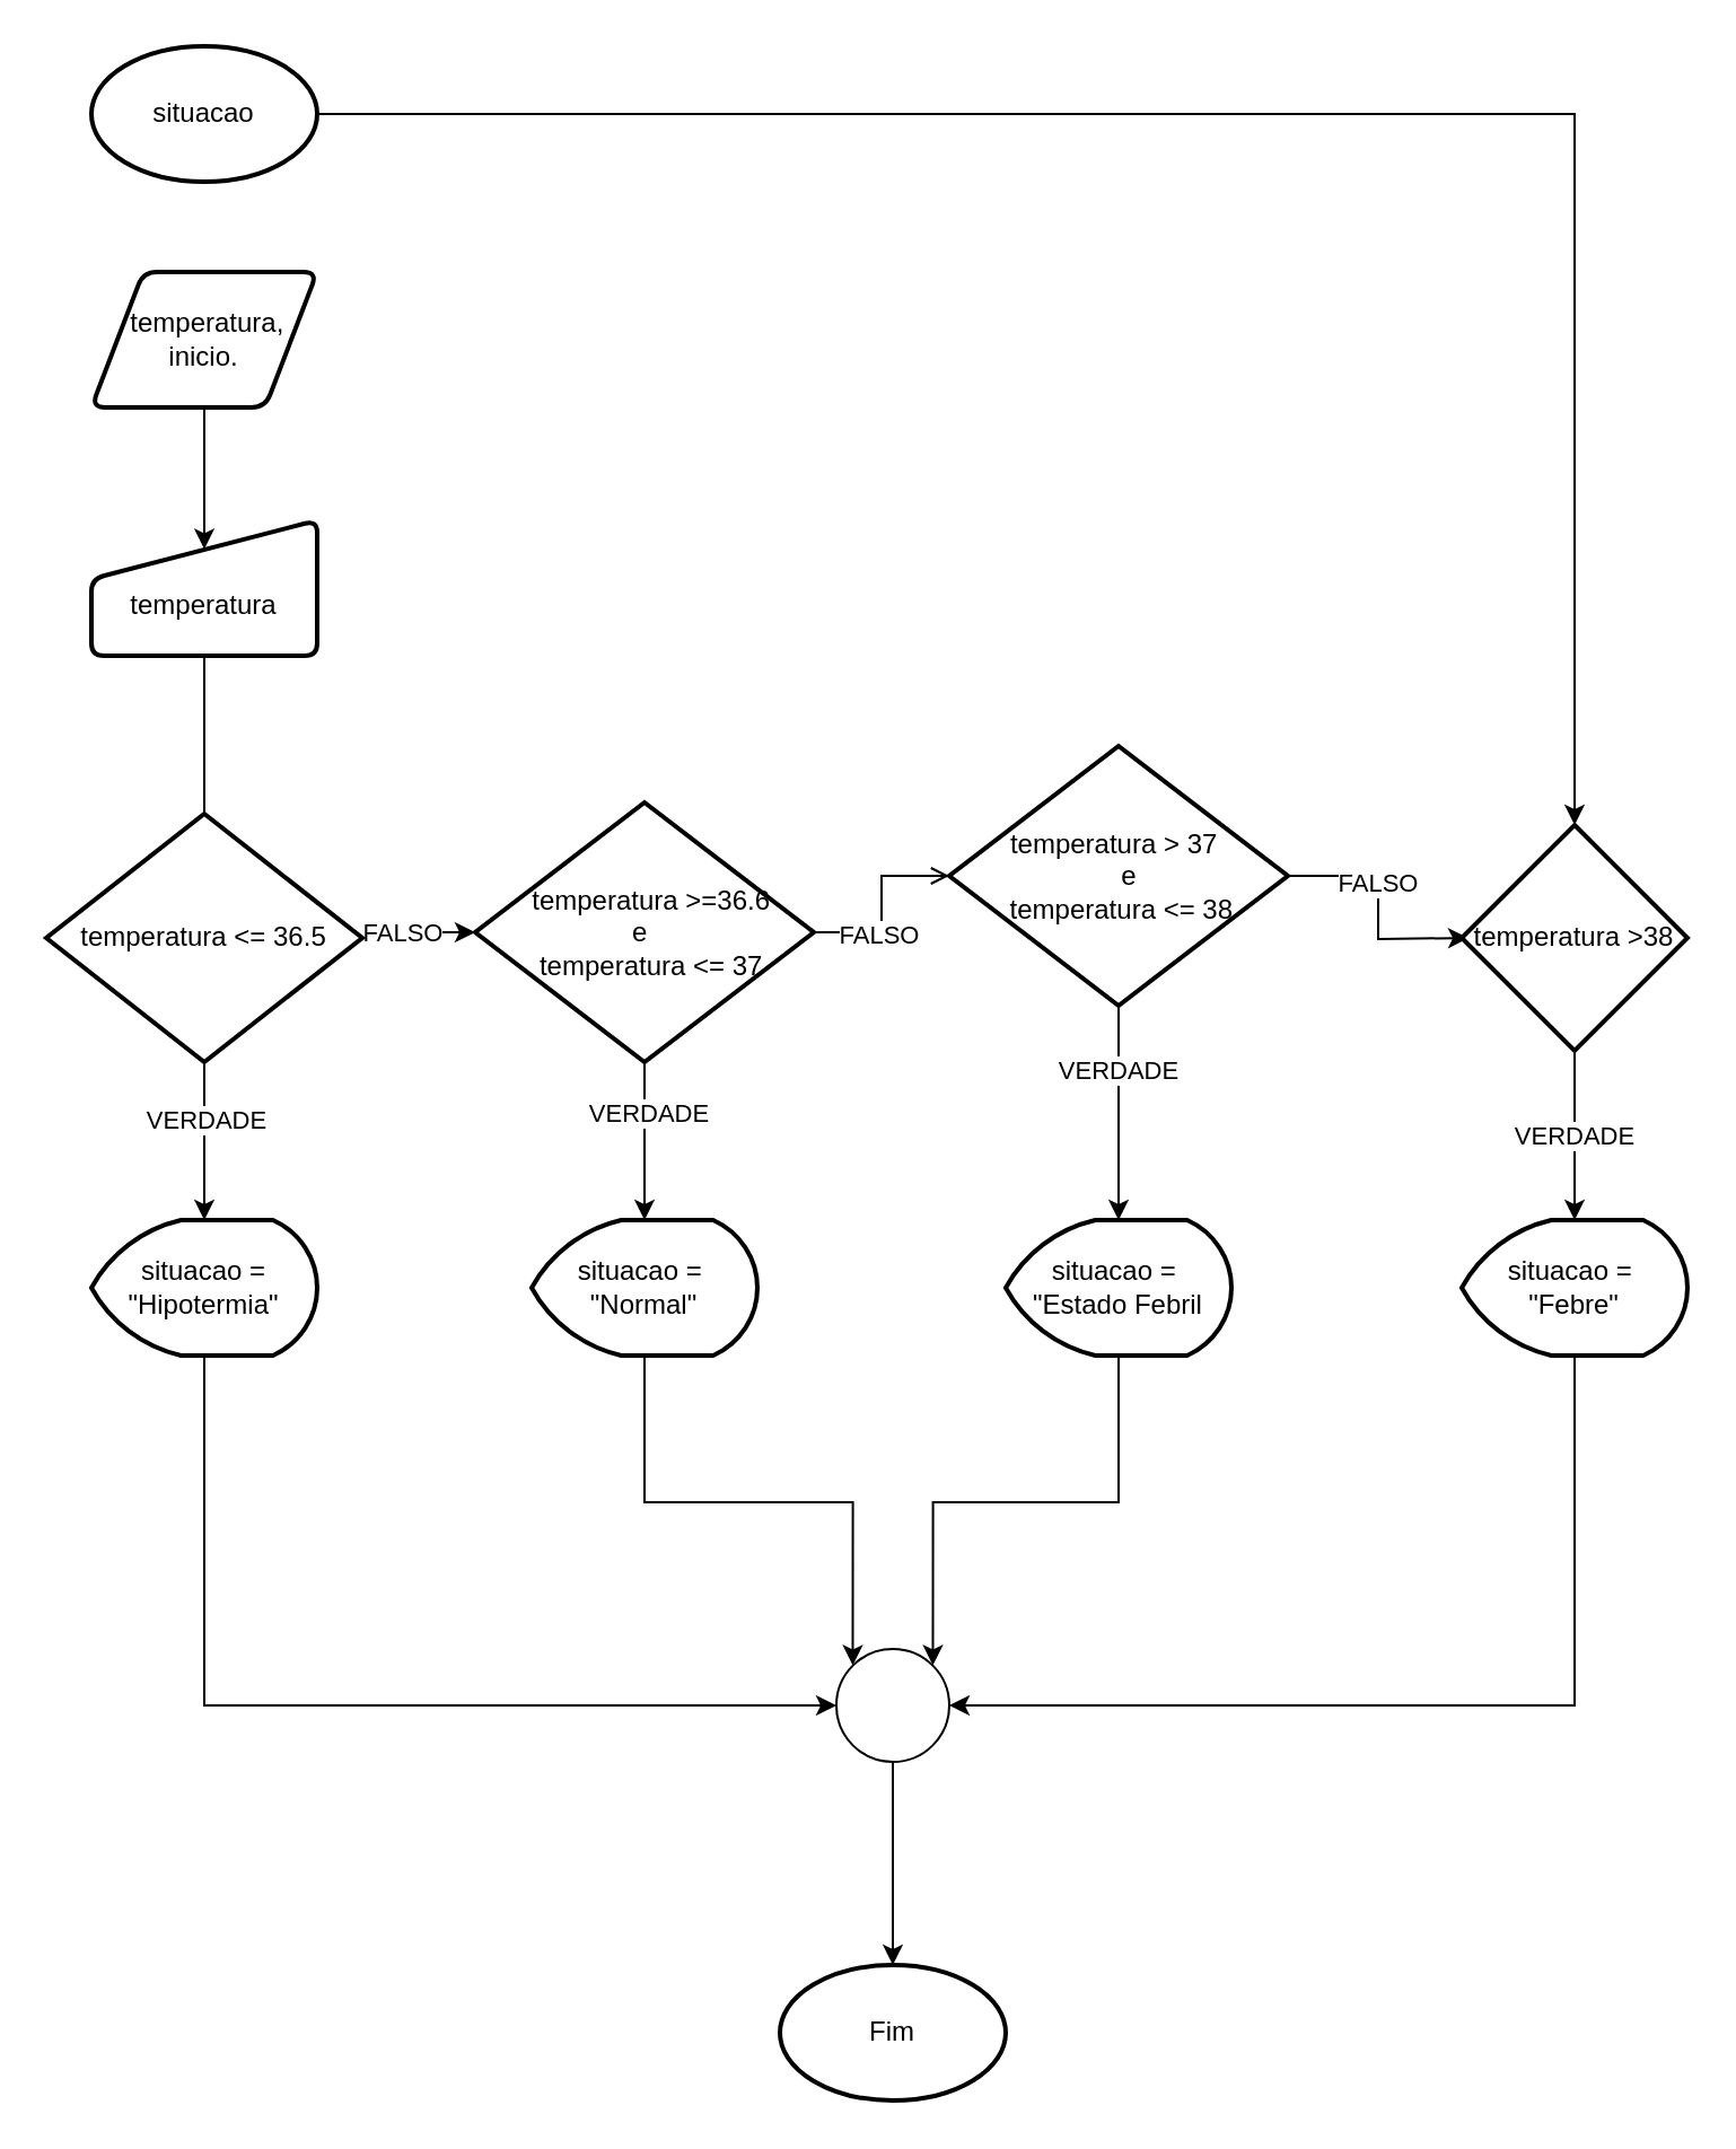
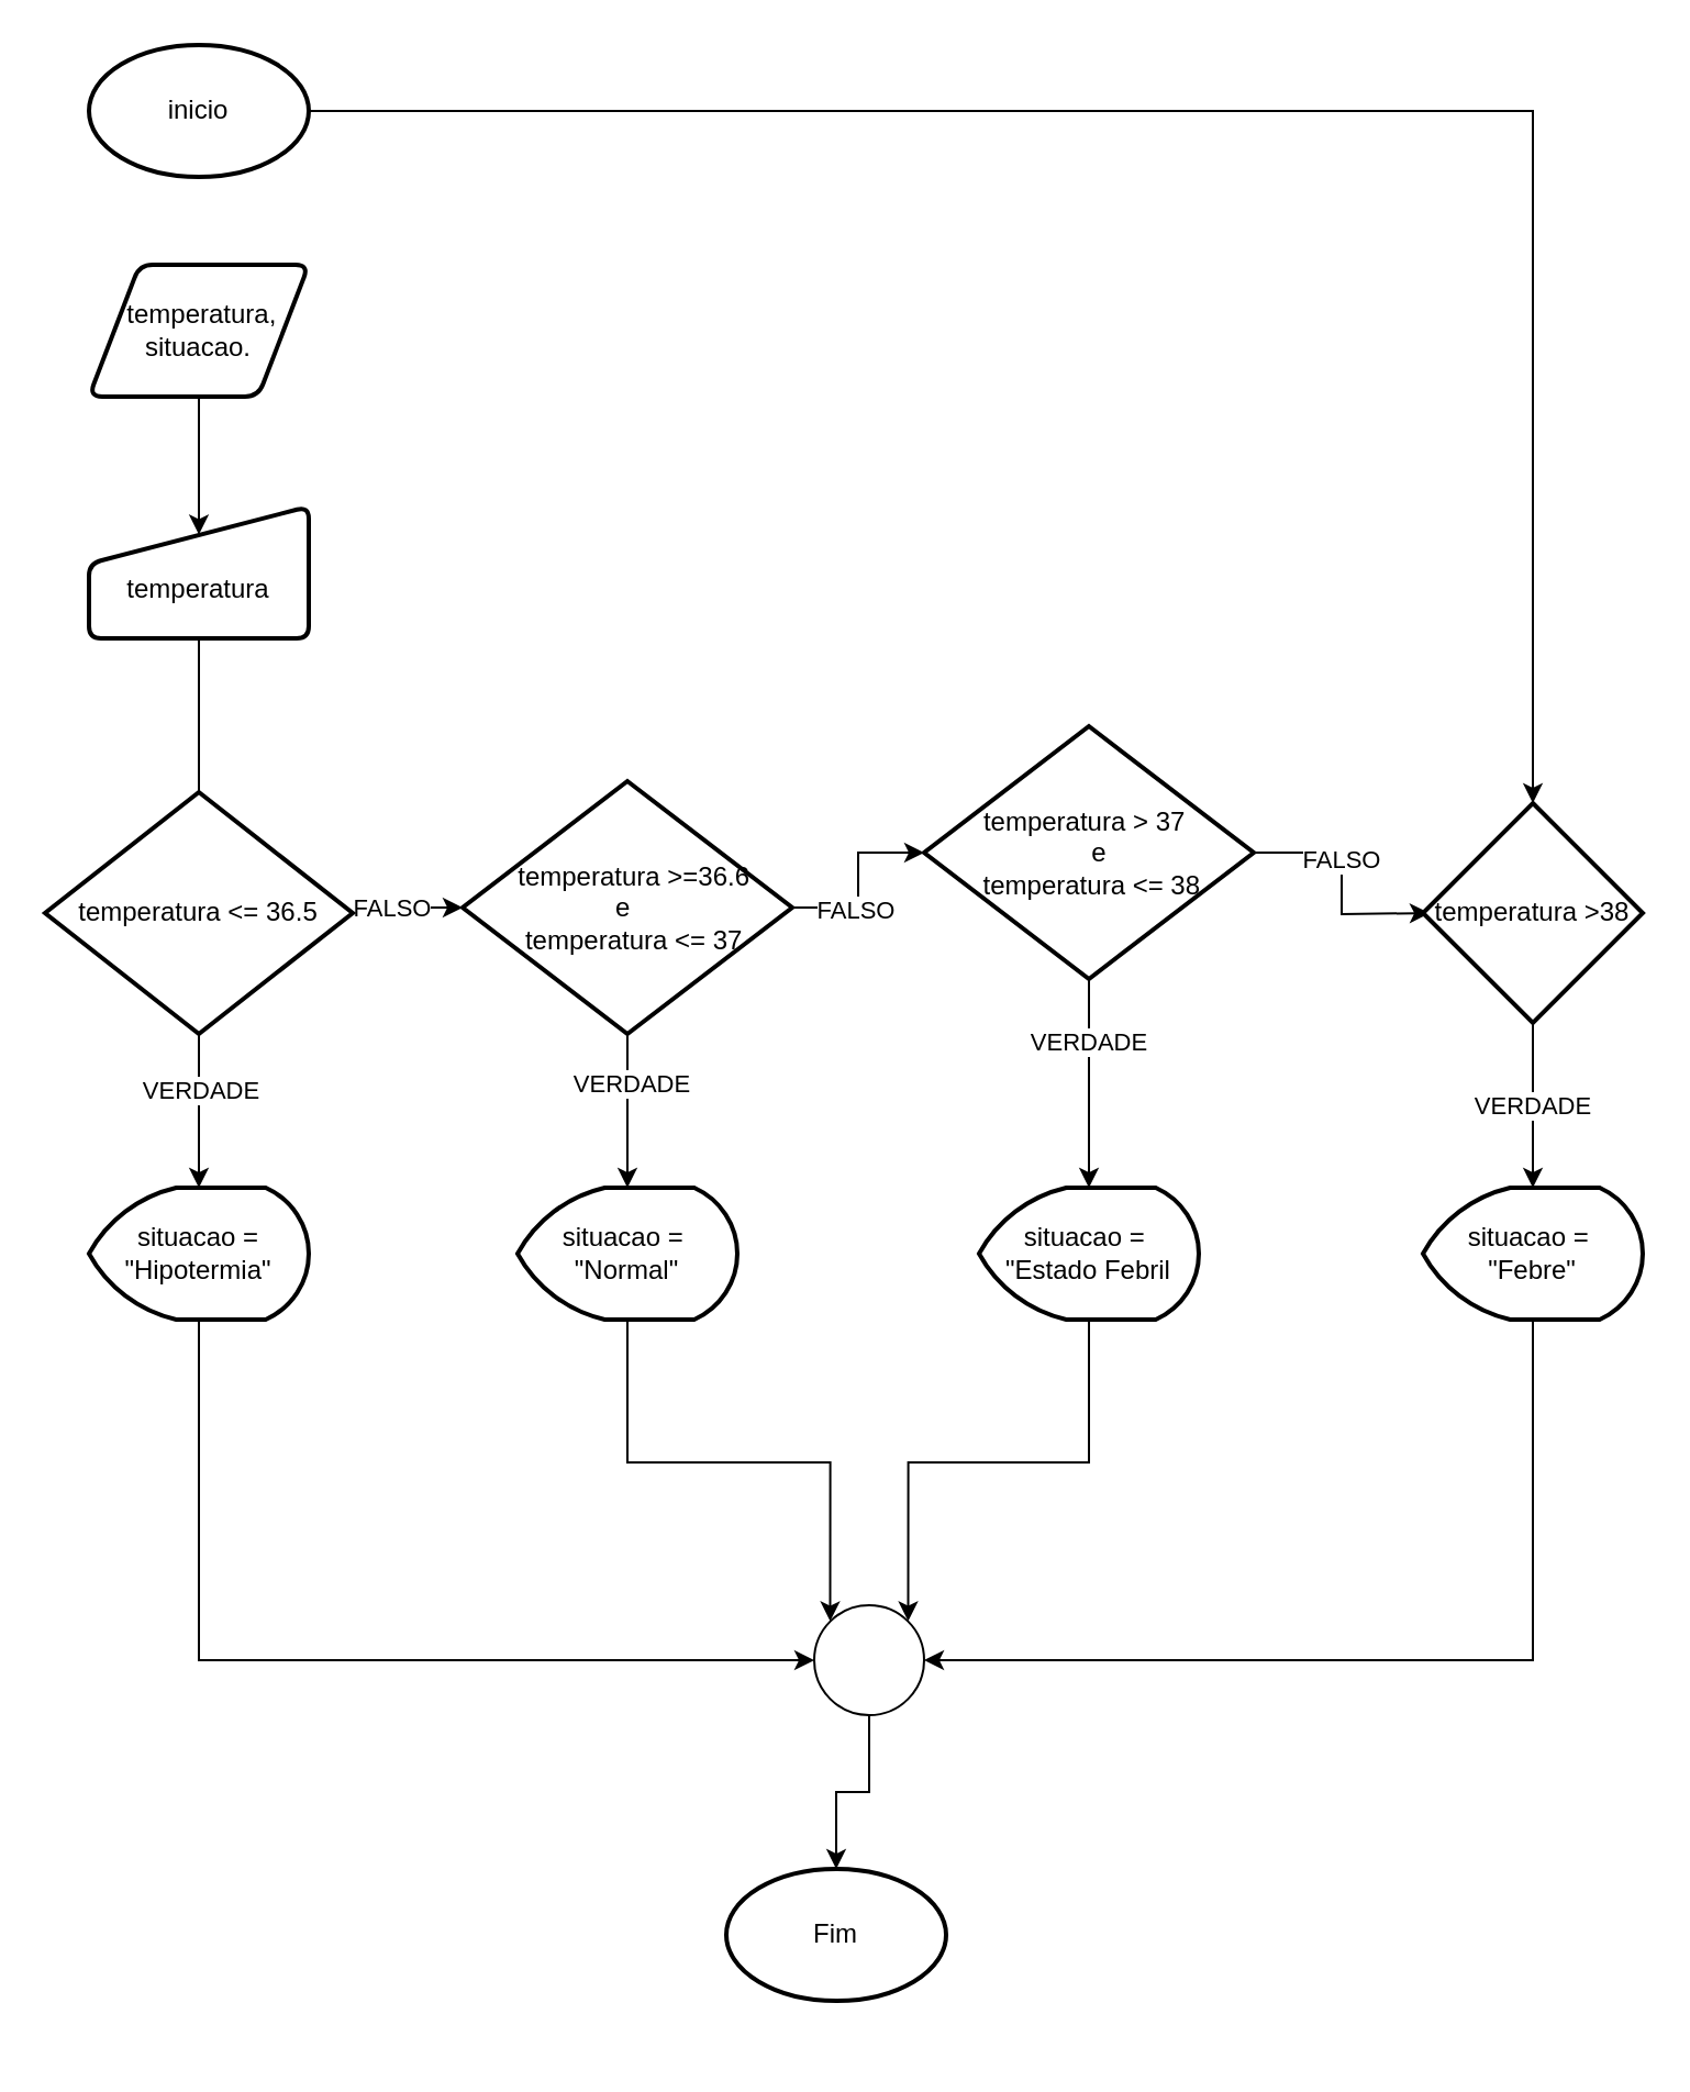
  <mxCell id="0" />
  <mxCell id="1" parent="0" />
  <mxCell id="2" value="" style="edgeStyle=orthogonalEdgeStyle;rounded=0;orthogonalLoop=1;jettySize=auto;html=1;" parent="1" source="3" target="28" edge="1"><mxGeometry relative="1" as="geometry" /></mxCell>
- <mxCell id="3" value="situacao" style="strokeWidth=2;html=1;shape=mxgraph.flowchart.start_1;whiteSpace=wrap;" parent="1" vertex="1"><mxGeometry x="40" y="20" width="100" height="60" as="geometry" /></mxCell>
+ <mxCell id="3" value="inicio" style="strokeWidth=2;html=1;shape=mxgraph.flowchart.start_1;whiteSpace=wrap;" parent="1" vertex="1"><mxGeometry x="40" y="20" width="100" height="60" as="geometry" /></mxCell>
  <mxCell id="4" value="" style="edgeStyle=orthogonalEdgeStyle;rounded=0;orthogonalLoop=1;jettySize=auto;html=1;entryX=0.5;entryY=0.212;entryDx=0;entryDy=0;entryPerimeter=0;" parent="1" source="5" target="7" edge="1"><mxGeometry relative="1" as="geometry" /></mxCell>
- <mxCell id="5" value="&amp;nbsp;temperatura,&lt;div&gt;inicio.&lt;/div&gt;" style="shape=parallelogram;html=1;strokeWidth=2;perimeter=parallelogramPerimeter;whiteSpace=wrap;rounded=1;arcSize=12;size=0.23;" parent="1" vertex="1"><mxGeometry x="40" y="120" width="100" height="60" as="geometry" /></mxCell>
+ <mxCell id="5" value="&amp;nbsp;temperatura,&lt;div&gt;situacao.&lt;/div&gt;" style="shape=parallelogram;html=1;strokeWidth=2;perimeter=parallelogramPerimeter;whiteSpace=wrap;rounded=1;arcSize=12;size=0.23;" parent="1" vertex="1"><mxGeometry x="40" y="120" width="100" height="60" as="geometry" /></mxCell>
  <mxCell id="6" value="" style="edgeStyle=orthogonalEdgeStyle;rounded=0;orthogonalLoop=1;jettySize=auto;html=1;endArrow=none;" parent="1" source="7" target="12" edge="1"><mxGeometry relative="1" as="geometry" /></mxCell>
  <mxCell id="7" value="&lt;div&gt;&lt;br&gt;&lt;/div&gt;temperatura" style="html=1;strokeWidth=2;shape=manualInput;whiteSpace=wrap;rounded=1;size=26;arcSize=11;" parent="1" vertex="1"><mxGeometry x="40" y="230" width="100" height="60" as="geometry" /></mxCell>
  <mxCell id="8" value="" style="edgeStyle=orthogonalEdgeStyle;rounded=0;orthogonalLoop=1;jettySize=auto;html=1;" parent="1" source="12" target="13" edge="1"><mxGeometry relative="1" as="geometry" /></mxCell>
  <mxCell id="9" value="VERDADE" style="edgeLabel;html=1;align=center;verticalAlign=middle;resizable=0;points=[];" parent="8" vertex="1" connectable="0"><mxGeometry x="-0.286" relative="1" as="geometry"><mxPoint as="offset" /></mxGeometry></mxCell>
  <mxCell id="10" value="" style="edgeStyle=orthogonalEdgeStyle;rounded=0;orthogonalLoop=1;jettySize=auto;html=1;" parent="1" source="12" target="18" edge="1"><mxGeometry relative="1" as="geometry" /></mxCell>
  <mxCell id="11" value="FALSO" style="edgeLabel;html=1;align=center;verticalAlign=middle;resizable=0;points=[];" parent="10" vertex="1" connectable="0"><mxGeometry x="-0.355" y="3" relative="1" as="geometry"><mxPoint as="offset" /></mxGeometry></mxCell>
  <mxCell id="12" value="temperatura &amp;lt;= 36.5" style="strokeWidth=2;html=1;shape=mxgraph.flowchart.decision;whiteSpace=wrap;" parent="1" vertex="1"><mxGeometry x="20" y="360" width="140" height="110" as="geometry" /></mxCell>
  <mxCell id="13" value="situacao = &quot;Hipotermia&quot;" style="strokeWidth=2;html=1;shape=mxgraph.flowchart.display;whiteSpace=wrap;" parent="1" vertex="1"><mxGeometry x="40" y="540" width="100" height="60" as="geometry" /></mxCell>
  <mxCell id="14" value="" style="edgeStyle=orthogonalEdgeStyle;rounded=0;orthogonalLoop=1;jettySize=auto;html=1;" parent="1" source="18" target="19" edge="1"><mxGeometry relative="1" as="geometry" /></mxCell>
  <mxCell id="15" value="VERDADE" style="edgeLabel;html=1;align=center;verticalAlign=middle;resizable=0;points=[];" parent="14" vertex="1" connectable="0"><mxGeometry x="-0.37" y="1" relative="1" as="geometry"><mxPoint as="offset" /></mxGeometry></mxCell>
- <mxCell id="16" value="" style="edgeStyle=orthogonalEdgeStyle;rounded=0;orthogonalLoop=1;jettySize=auto;html=1;endArrow=open;" parent="1" source="18" target="22" edge="1"><mxGeometry relative="1" as="geometry" /></mxCell>
+ <mxCell id="16" value="" style="edgeStyle=orthogonalEdgeStyle;rounded=0;orthogonalLoop=1;jettySize=auto;html=1;" parent="1" source="18" target="22" edge="1"><mxGeometry relative="1" as="geometry" /></mxCell>
  <mxCell id="17" value="FALSO" style="edgeLabel;html=1;align=center;verticalAlign=middle;resizable=0;points=[];" parent="16" vertex="1" connectable="0"><mxGeometry x="-0.312" y="-1" relative="1" as="geometry"><mxPoint x="-1" as="offset" /></mxGeometry></mxCell>
  <mxCell id="18" value="&amp;nbsp; &amp;nbsp;temperatura &amp;gt;=36.6&amp;nbsp;&lt;div&gt;e&amp;nbsp;&lt;/div&gt;&lt;div&gt;&amp;nbsp; temperatura &amp;lt;= 37&lt;/div&gt;" style="strokeWidth=2;html=1;shape=mxgraph.flowchart.decision;whiteSpace=wrap;" parent="1" vertex="1"><mxGeometry x="210" y="355" width="150" height="115" as="geometry" /></mxCell>
  <mxCell id="19" value="situacao =&amp;nbsp;&lt;div&gt;&quot;Normal&quot;&lt;/div&gt;" style="strokeWidth=2;html=1;shape=mxgraph.flowchart.display;whiteSpace=wrap;" parent="1" vertex="1"><mxGeometry x="235" y="540" width="100" height="60" as="geometry" /></mxCell>
  <mxCell id="20" value="" style="edgeStyle=orthogonalEdgeStyle;rounded=0;orthogonalLoop=1;jettySize=auto;html=1;" parent="1" source="22" target="23" edge="1"><mxGeometry relative="1" as="geometry" /></mxCell>
  <mxCell id="21" value="VERDADE" style="edgeLabel;html=1;align=center;verticalAlign=middle;resizable=0;points=[];" parent="20" vertex="1" connectable="0"><mxGeometry x="-0.43" y="-1" relative="1" as="geometry"><mxPoint y="1" as="offset" /></mxGeometry></mxCell>
  <mxCell id="22" value="temperatura &amp;gt; 37&amp;nbsp;&lt;div&gt;&amp;nbsp; &amp;nbsp; e&amp;nbsp;&lt;/div&gt;&lt;div&gt;&amp;nbsp;temperatura &amp;lt;= 38&lt;/div&gt;" style="strokeWidth=2;html=1;shape=mxgraph.flowchart.decision;whiteSpace=wrap;" parent="1" vertex="1"><mxGeometry x="420" y="330" width="150" height="115" as="geometry" /></mxCell>
  <mxCell id="23" value="situacao =&amp;nbsp;&lt;div&gt;&quot;Estado Febril&lt;/div&gt;" style="strokeWidth=2;html=1;shape=mxgraph.flowchart.display;whiteSpace=wrap;" parent="1" vertex="1"><mxGeometry x="445" y="540" width="100" height="60" as="geometry" /></mxCell>
  <mxCell id="24" style="edgeStyle=orthogonalEdgeStyle;rounded=0;orthogonalLoop=1;jettySize=auto;html=1;exitX=1;exitY=0.5;exitDx=0;exitDy=0;exitPerimeter=0;entryX=0;entryY=0.5;entryDx=0;entryDy=0;entryPerimeter=0;" parent="1" source="22" edge="1"><mxGeometry relative="1" as="geometry"><mxPoint x="650" y="415" as="targetPoint" /></mxGeometry></mxCell>
  <mxCell id="25" value="FALSO" style="edgeLabel;html=1;align=center;verticalAlign=middle;resizable=0;points=[];" parent="24" vertex="1" connectable="0"><mxGeometry x="-0.2" y="-1" relative="1" as="geometry"><mxPoint as="offset" /></mxGeometry></mxCell>
  <mxCell id="26" value="" style="edgeStyle=orthogonalEdgeStyle;rounded=0;orthogonalLoop=1;jettySize=auto;html=1;" parent="1" source="28" target="35" edge="1"><mxGeometry relative="1" as="geometry" /></mxCell>
  <mxCell id="27" value="VERDADE" style="edgeLabel;html=1;align=center;verticalAlign=middle;resizable=0;points=[];" parent="26" vertex="1" connectable="0"><mxGeometry x="-0.013" y="-1" relative="1" as="geometry"><mxPoint as="offset" /></mxGeometry></mxCell>
  <mxCell id="28" value="temperatura &amp;gt;38" style="strokeWidth=2;html=1;shape=mxgraph.flowchart.decision;whiteSpace=wrap;" parent="1" vertex="1"><mxGeometry x="647" y="365" width="100" height="100" as="geometry" /></mxCell>
  <mxCell id="29" value="" style="edgeStyle=orthogonalEdgeStyle;rounded=0;orthogonalLoop=1;jettySize=auto;html=1;" parent="1" source="30" target="34" edge="1"><mxGeometry relative="1" as="geometry" /></mxCell>
  <mxCell id="30" value="" style="verticalLabelPosition=bottom;verticalAlign=top;html=1;shape=mxgraph.flowchart.on-page_reference;" parent="1" vertex="1"><mxGeometry x="370" y="730" width="50" height="50" as="geometry" /></mxCell>
  <mxCell id="31" style="edgeStyle=orthogonalEdgeStyle;rounded=0;orthogonalLoop=1;jettySize=auto;html=1;exitX=0.5;exitY=1;exitDx=0;exitDy=0;exitPerimeter=0;entryX=0;entryY=0.5;entryDx=0;entryDy=0;entryPerimeter=0;" parent="1" source="13" target="30" edge="1"><mxGeometry relative="1" as="geometry" /></mxCell>
  <mxCell id="32" style="edgeStyle=orthogonalEdgeStyle;rounded=0;orthogonalLoop=1;jettySize=auto;html=1;exitX=0.5;exitY=1;exitDx=0;exitDy=0;exitPerimeter=0;entryX=0.145;entryY=0.145;entryDx=0;entryDy=0;entryPerimeter=0;" parent="1" source="19" target="30" edge="1"><mxGeometry relative="1" as="geometry" /></mxCell>
  <mxCell id="33" style="edgeStyle=orthogonalEdgeStyle;rounded=0;orthogonalLoop=1;jettySize=auto;html=1;exitX=0.5;exitY=1;exitDx=0;exitDy=0;exitPerimeter=0;entryX=0.855;entryY=0.145;entryDx=0;entryDy=0;entryPerimeter=0;" parent="1" source="23" target="30" edge="1"><mxGeometry relative="1" as="geometry" /></mxCell>
- <mxCell id="34" value="Fim" style="strokeWidth=2;html=1;shape=mxgraph.flowchart.start_1;whiteSpace=wrap;" parent="1" vertex="1"><mxGeometry x="345" y="870" width="100" height="60" as="geometry" /></mxCell>
+ <mxCell id="34" value="Fim" style="strokeWidth=2;html=1;shape=mxgraph.flowchart.start_1;whiteSpace=wrap;" parent="1" vertex="1"><mxGeometry x="330" y="850" width="100" height="60" as="geometry" /></mxCell>
  <mxCell id="35" value="situacao =&amp;nbsp;&lt;div&gt;&quot;Febre&quot;&lt;/div&gt;" style="strokeWidth=2;html=1;shape=mxgraph.flowchart.display;whiteSpace=wrap;" parent="1" vertex="1"><mxGeometry x="647" y="540" width="100" height="60" as="geometry" /></mxCell>
  <mxCell id="36" style="edgeStyle=orthogonalEdgeStyle;rounded=0;orthogonalLoop=1;jettySize=auto;html=1;exitX=0.5;exitY=1;exitDx=0;exitDy=0;exitPerimeter=0;entryX=1;entryY=0.5;entryDx=0;entryDy=0;entryPerimeter=0;" parent="1" source="35" target="30" edge="1"><mxGeometry relative="1" as="geometry" /></mxCell>
